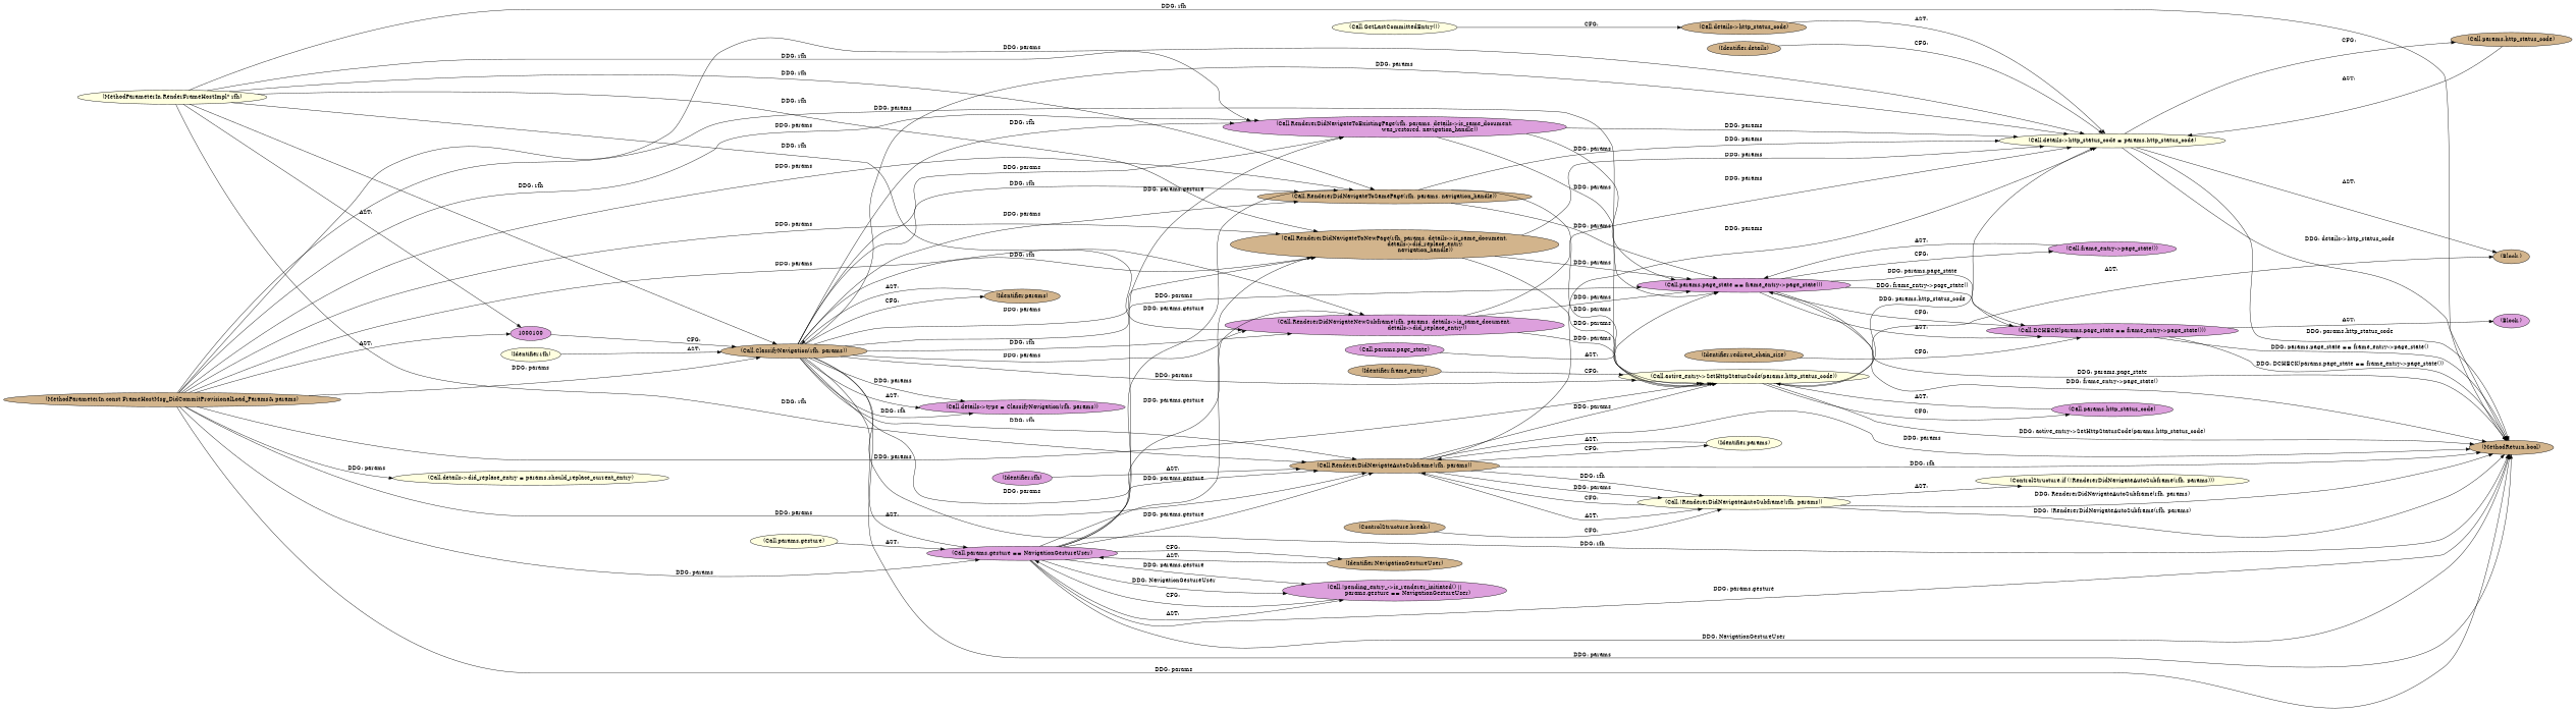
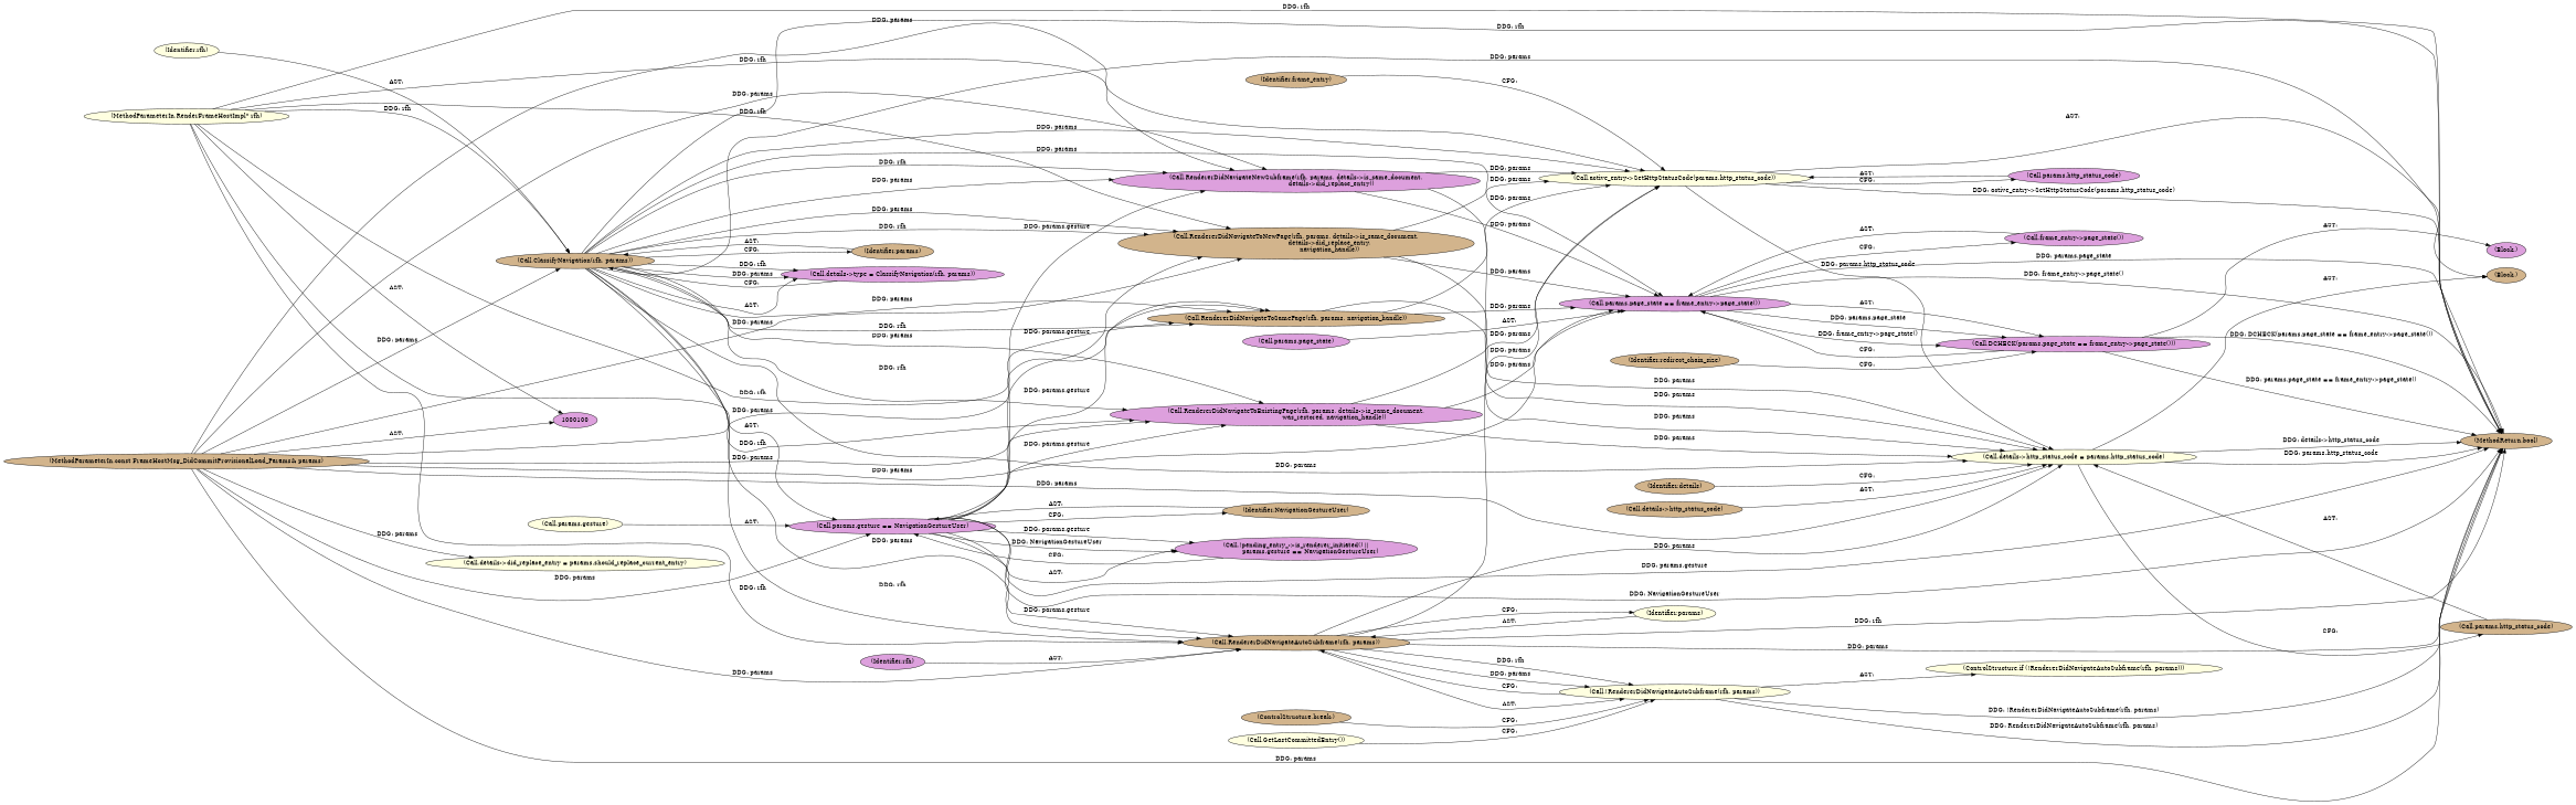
  digraph {
    rankdir=LR
    node [fillcolor=tan style=filled]
    n1 [label="(Call,RendererDidNavigateAutoSubframe(rfh, params))"]
    n2 [fillcolor=lightyellow label="(Call,!RendererDidNavigateAutoSubframe(rfh, params))"]
    n3 [fillcolor=lightyellow label="(Call,active_entry->SetHttpStatusCode(params.http_status_code))"]
    n4 [fillcolor=lightyellow label="(Call,details->http_status_code = params.http_status_code)"]
    n5 [fillcolor=lightyellow label="(Identifier,params)"]
    n6 [label="(MethodReturn,bool)"]
    n7 [fillcolor=lightyellow label="(ControlStructure,if (!RendererDidNavigateAutoSubframe(rfh, params)))"]
    n8 [fillcolor=plum label="(Call,params.http_status_code)"]
    n9 [label="(Block,)"]
    n10 [label="(Call,params.http_status_code)"]
    n11 [fillcolor=plum label="(Call,params.page_state == frame_entry->page_state())"]
    n12 [fillcolor=plum label="(Call,DCHECK(params.page_state == frame_entry->page_state()))"]
    n13 [fillcolor=plum label="(Call,frame_entry->page_state())"]
    n14 [label="(Call,ClassifyNavigation(rfh, params))"]
    n15 [fillcolor=plum label="(Call,params.gesture == NavigationGestureUser)"]
    n16 [fillcolor=plum label="(Call,details->type = ClassifyNavigation(rfh, params))"]
    n17 [label="(Identifier,params)"]
    n18 [label="(Call,RendererDidNavigateToNewPage(rfh, params, details->is_same_document,\n                                   details->did_replace_entry,\n                                   navigation_handle))"]
    n19 [fillcolor=plum label="(Call,RendererDidNavigateNewSubframe(rfh, params, details->is_same_document,\n                                     details->did_replace_entry))"]
    n20 [fillcolor=plum label="(Call,RendererDidNavigateToExistingPage(rfh, params, details->is_same_document,\n                                        was_restored, navigation_handle))"]
    n21 [label="(Call,RendererDidNavigateToSamePage(rfh, params, navigation_handle))"]
    n22 [label="(Identifier,NavigationGestureUser)"]
    n23 [fillcolor=plum label="(Call,!pending_entry_->is_renderer_initiated() ||\n               params.gesture == NavigationGestureUser)"]
    n24 [fillcolor=lightyellow label="(MethodParameterIn,RenderFrameHostImpl* rfh)"]
    1000100 [fillcolor=plum]
    n26 [label="(MethodParameterIn,const FrameHostMsg_DidCommitProvisionalLoad_Params& params)"]
    n27 [fillcolor=lightyellow label="(Call,details->did_replace_entry = params.should_replace_current_entry)"]
    n28 [fillcolor=plum label="(Block,)"]
    n29 [label="(ControlStructure,break;)"]
    n30 [fillcolor=plum label="(Call,params.page_state)"]
    n31 [fillcolor=plum label="(Identifier,rfh)"]
    n32 [fillcolor=lightyellow label="(Call,GetLastCommittedEntry())"]
    n33 [label="(Identifier,redirect_chain_size)"]
    n34 [label="(Identifier,frame_entry)"]
    n35 [label="(Identifier,details)"]
    n36 [label="(Call,details->http_status_code)"]
    n37 [fillcolor=lightyellow label="(Identifier,rfh)"]
    n38 [fillcolor=lightyellow label="(Call,params.gesture)"]
    n1 -> n2 [label="AST: "]
    n1 -> n2 [label="DDG: rfh"]
    n1 -> n2 [label="DDG: params"]
    n1 -> n3 [label="DDG: params"]
    n1 -> n4 [label="DDG: params"]
    n1 -> n5 [label="CFG: "]
    n1 -> n6 [label="DDG: params"]
    n1 -> n6 [label="DDG: rfh"]
    n2 -> n1 [label="CFG: "]
    n2 -> n6 [label="DDG: RendererDidNavigateAutoSubframe(rfh, params)"]
    n2 -> n6 [label="DDG: !RendererDidNavigateAutoSubframe(rfh, params)"]
    n2 -> n7 [label="AST: "]
    n3 -> n4 [label="DDG: params.http_status_code"]
    n3 -> n6 [label="DDG: active_entry->SetHttpStatusCode(params.http_status_code)"]
    n3 -> n8 [label="CFG: "]
    n3 -> n9 [label="AST: "]
    n4 -> n6 [label="DDG: params.http_status_code"]
    n4 -> n6 [label="DDG: details->http_status_code"]
    n4 -> n9 [label="AST: "]
    n4 -> n10 [label="CFG: "]
    n5 -> n1 [label="AST: "]
    n8 -> n3 [label="AST: "]
    n10 -> n4 [label="AST: "]
    n11 -> n6 [label="DDG: params.page_state"]
    n11 -> n6 [label="DDG: frame_entry->page_state()"]
    n11 -> n12 [label="AST: "]
    n11 -> n12 [label="DDG: params.page_state"]
    n11 -> n12 [label="DDG: frame_entry->page_state()"]
    n11 -> n13 [label="CFG: "]
    n12 -> n6 [label="DDG: params.page_state == frame_entry->page_state()"]
    n12 -> n6 [label="DDG: DCHECK(params.page_state == frame_entry->page_state())"]
    n12 -> n11 [label="CFG: "]
    n12 -> n28 [label="AST: "]
    n13 -> n11 [label="AST: "]
    n14 -> n1 [label="DDG: rfh"]
    n14 -> n1 [label="DDG: params"]
    n14 -> n3 [label="DDG: params"]
    n14 -> n4 [label="DDG: params"]
    n14 -> n6 [label="DDG: rfh"]
    n14 -> n6 [label="DDG: params"]
    n14 -> n11 [label="DDG: params"]
    n14 -> n15 [label="AST: "]
    n14 -> n16 [label="AST: "]
    n14 -> n16 [label="DDG: rfh"]
    n14 -> n16 [label="DDG: params"]
    n14 -> n17 [label="CFG: "]
    n14 -> n18 [label="DDG: rfh"]
    n14 -> n18 [label="DDG: params"]
    n14 -> n19 [label="DDG: rfh"]
    n14 -> n19 [label="DDG: params"]
    n14 -> n20 [label="DDG: rfh"]
    n14 -> n20 [label="DDG: params"]
    n14 -> n21 [label="DDG: rfh"]
    n14 -> n21 [label="DDG: params"]
    n15 -> n1 [label="DDG: params.gesture"]
    n15 -> n6 [label="DDG: params.gesture"]
    n15 -> n6 [label="DDG: NavigationGestureUser"]
    n15 -> n18 [label="DDG: params.gesture"]
    n15 -> n19 [label="DDG: params.gesture"]
    n15 -> n20 [label="DDG: params.gesture"]
    n15 -> n21 [label="DDG: params.gesture"]
    n15 -> n22 [label="CFG: "]
    n15 -> n23 [label="AST: "]
    n15 -> n23 [label="DDG: params.gesture"]
    n15 -> n23 [label="DDG: NavigationGestureUser"]
-   1000100 -> n14 [label="CFG: "]
+   n16 -> n14 [label="CFG: "]
    n17 -> n14 [label="AST: "]
    n18 -> n3 [label="DDG: params"]
    n18 -> n4 [label="DDG: params"]
    n18 -> n11 [label="DDG: params"]
    n19 -> n3 [label="DDG: params"]
    n19 -> n4 [label="DDG: params"]
    n19 -> n11 [label="DDG: params"]
    n20 -> n3 [label="DDG: params"]
    n20 -> n4 [label="DDG: params"]
    n20 -> n11 [label="DDG: params"]
    n21 -> n3 [label="DDG: params"]
    n21 -> n4 [label="DDG: params"]
    n21 -> n11 [label="DDG: params"]
    n22 -> n15 [label="AST: "]
    n23 -> n15 [label="CFG: "]
    n24 -> n1 [label="DDG: rfh"]
    n24 -> n6 [label="DDG: rfh"]
    n24 -> n14 [label="DDG: rfh"]
    n24 -> n18 [label="DDG: rfh"]
    n24 -> n19 [label="DDG: rfh"]
    n24 -> n20 [label="DDG: rfh"]
    n24 -> n21 [label="DDG: rfh"]
    n24 -> 1000100 [label="AST: "]
    n26 -> n1 [label="DDG: params"]
    n26 -> n3 [label="DDG: params"]
    n26 -> n4 [label="DDG: params"]
    n26 -> n6 [label="DDG: params"]
    n26 -> n11 [label="DDG: params"]
    n26 -> n14 [label="DDG: params"]
    n26 -> n15 [label="DDG: params"]
    n26 -> n18 [label="DDG: params"]
    n26 -> n19 [label="DDG: params"]
    n26 -> n20 [label="DDG: params"]
    n26 -> n21 [label="DDG: params"]
    n26 -> 1000100 [label="AST: "]
    n26 -> n27 [label="DDG: params"]
    n29 -> n2 [label="CFG: "]
    n30 -> n11 [label="AST: "]
    n31 -> n1 [label="AST: "]
-   n32 -> n36 [label="CFG: "]
+   n32 -> n2 [label="CFG: "]
    n33 -> n12 [label="CFG: "]
    n34 -> n3 [label="CFG: "]
    n35 -> n4 [label="CFG: "]
    n36 -> n4 [label="AST: "]
    n37 -> n14 [label="AST: "]
    n38 -> n15 [label="AST: "]
  }
